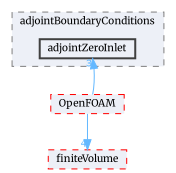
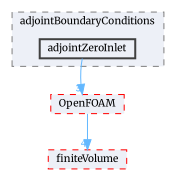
  digraph {
    compound=true
    fontname=Merriweather
    node [color=red fillcolor="#edf0f7" fontname=Merriweather fontsize=10 shape=box style="filled,dashed"]
    edge [color=steelblue1 fontcolor=steelblue1 fontname=Merriweather fontsize=10 labeldistance=1.5 labelfontname=Helvetica labelfontsize=10]
    n1 [color=grey25 height=0.2 label=adjointZeroInlet style="filled,bold" width=0.4]
    n2 [height=0.2 label=OpenFOAM width=0.4]
    n3 [height=0.2 label=finiteVolume width=0.4]
    subgraph cluster_1 {
      bgcolor="#edf0f7"
      fontsize=10
      label=adjointBoundaryConditions
      pencolor=grey50
      style="filled,dashed"
      n1
    }
-   n2 -> n1 [headlabel=3]
+   n1 -> n2 [headlabel=3]
    n2 -> n3 [headlabel=4]
  }
